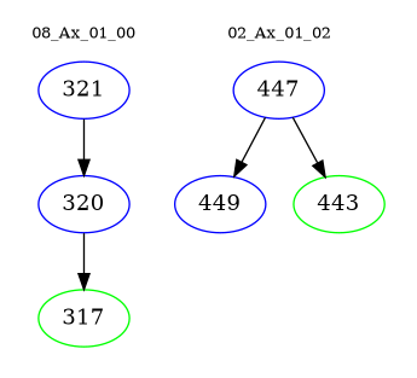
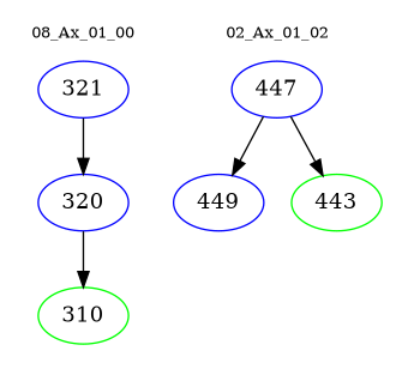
  digraph {
    node [color=blue]
    edge [color=black]
    n1 [label=320]
-   n2 [color=green label=317]
+   n2 [color=green label=310]
    n3 [label=321]
    n4 [label=447]
    n5 [label=449]
    n6 [color=green label=443]
    subgraph cluster_1 {
      color=white
      fontsize=10
      label="08_Ax_01_00"
      n1
      n2
      n3
    }
    subgraph cluster_2 {
      color=white
      fontsize=10
      label="02_Ax_01_02"
      n4
      n5
      n6
    }
    n1 -> n2
    n3 -> n1
    n4 -> n5
    n4 -> n6
  }
